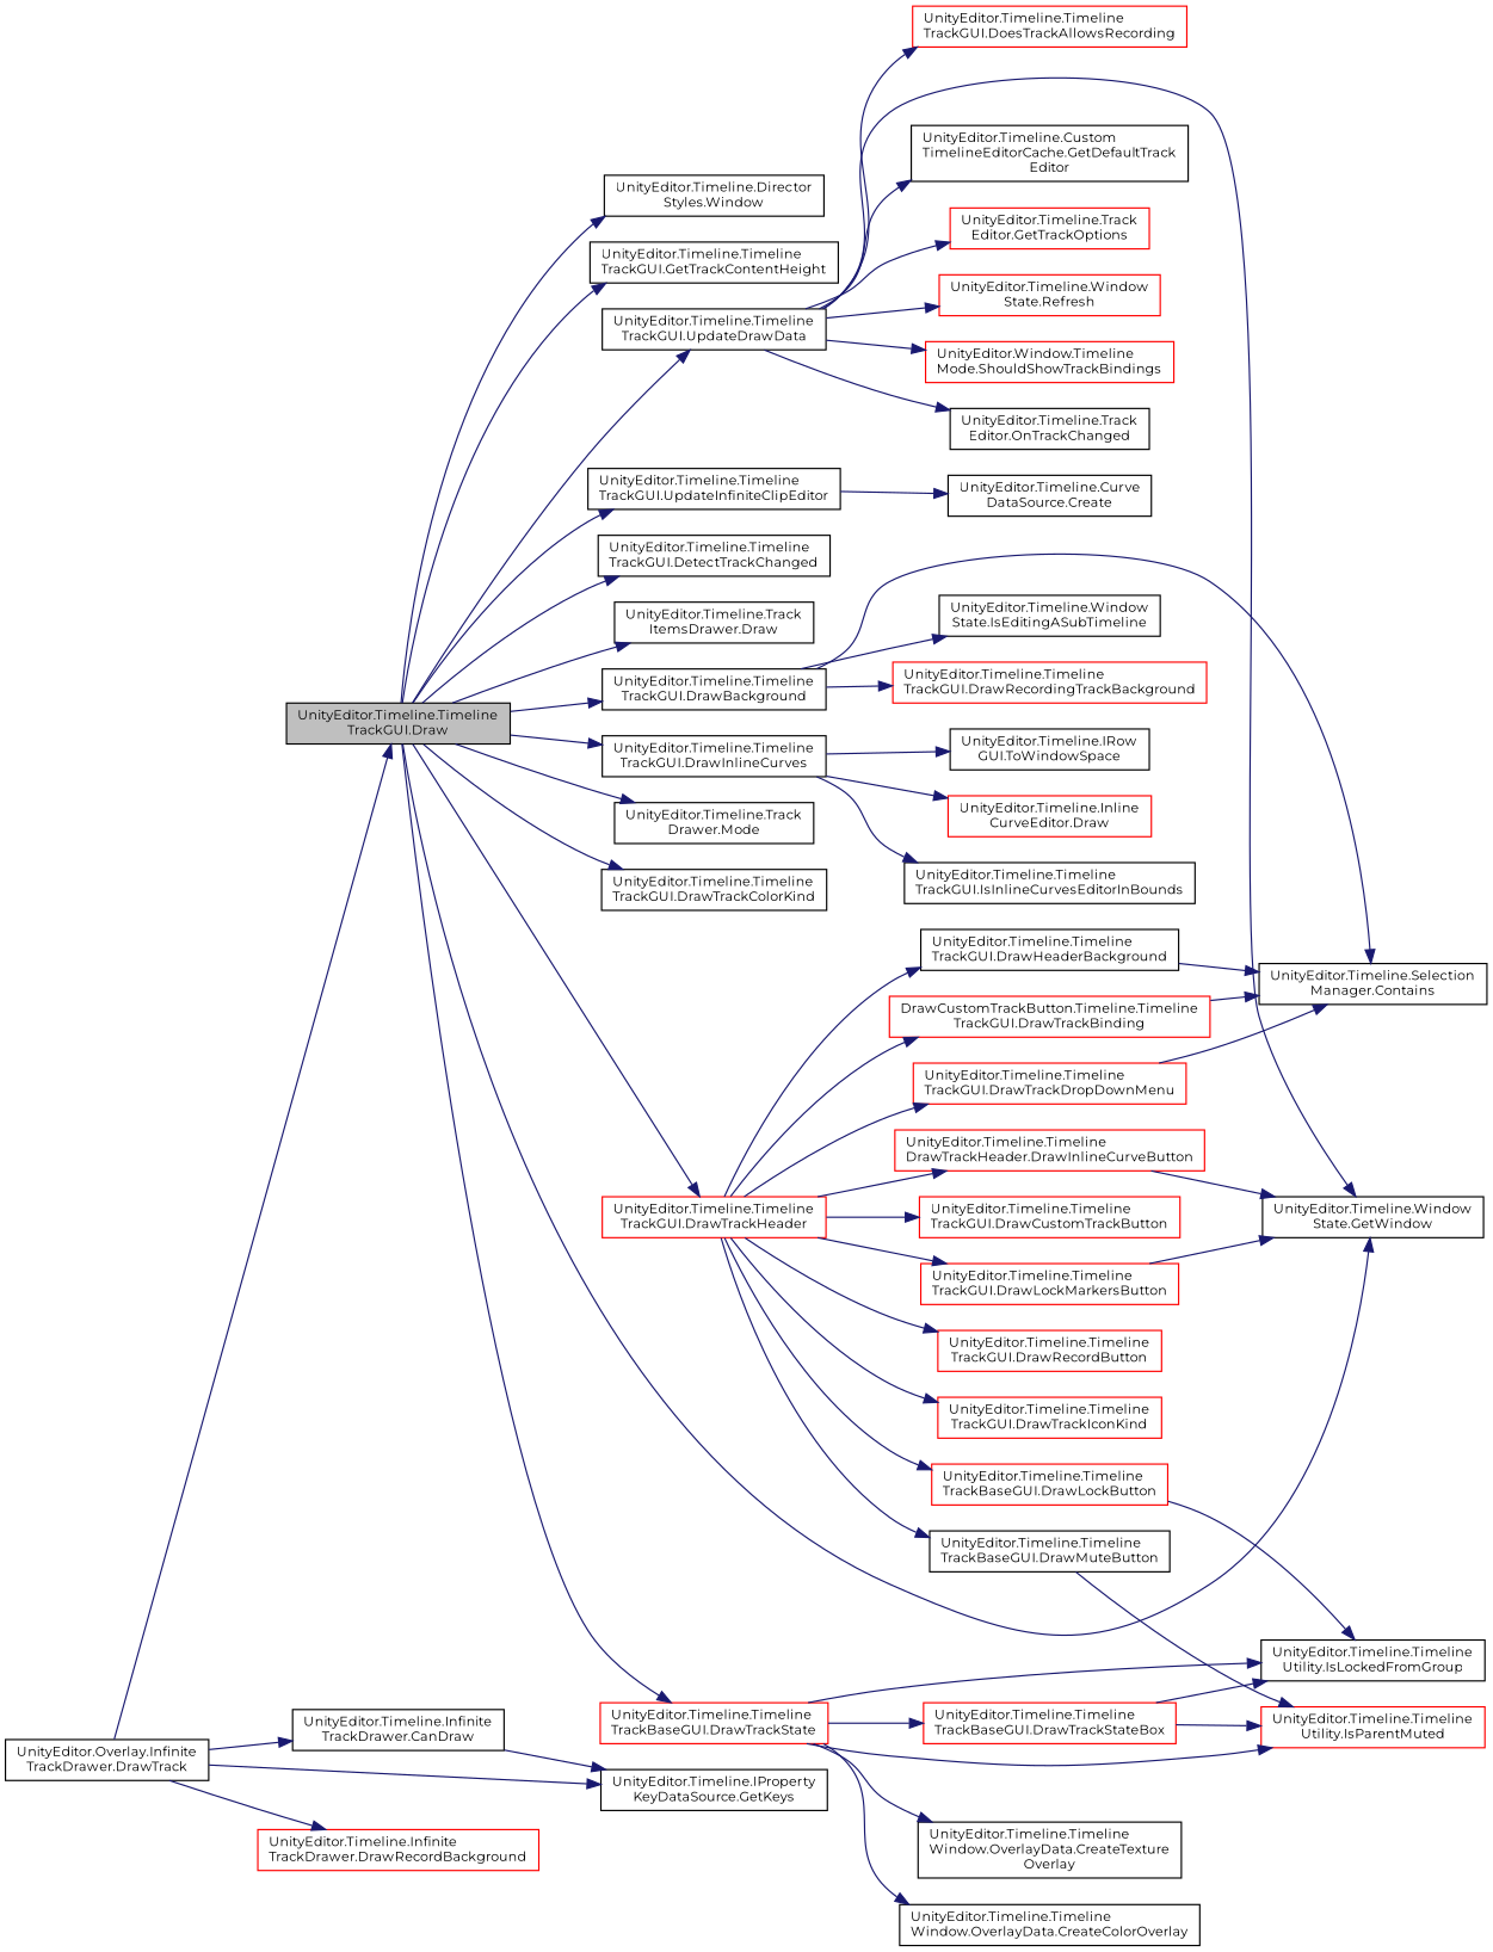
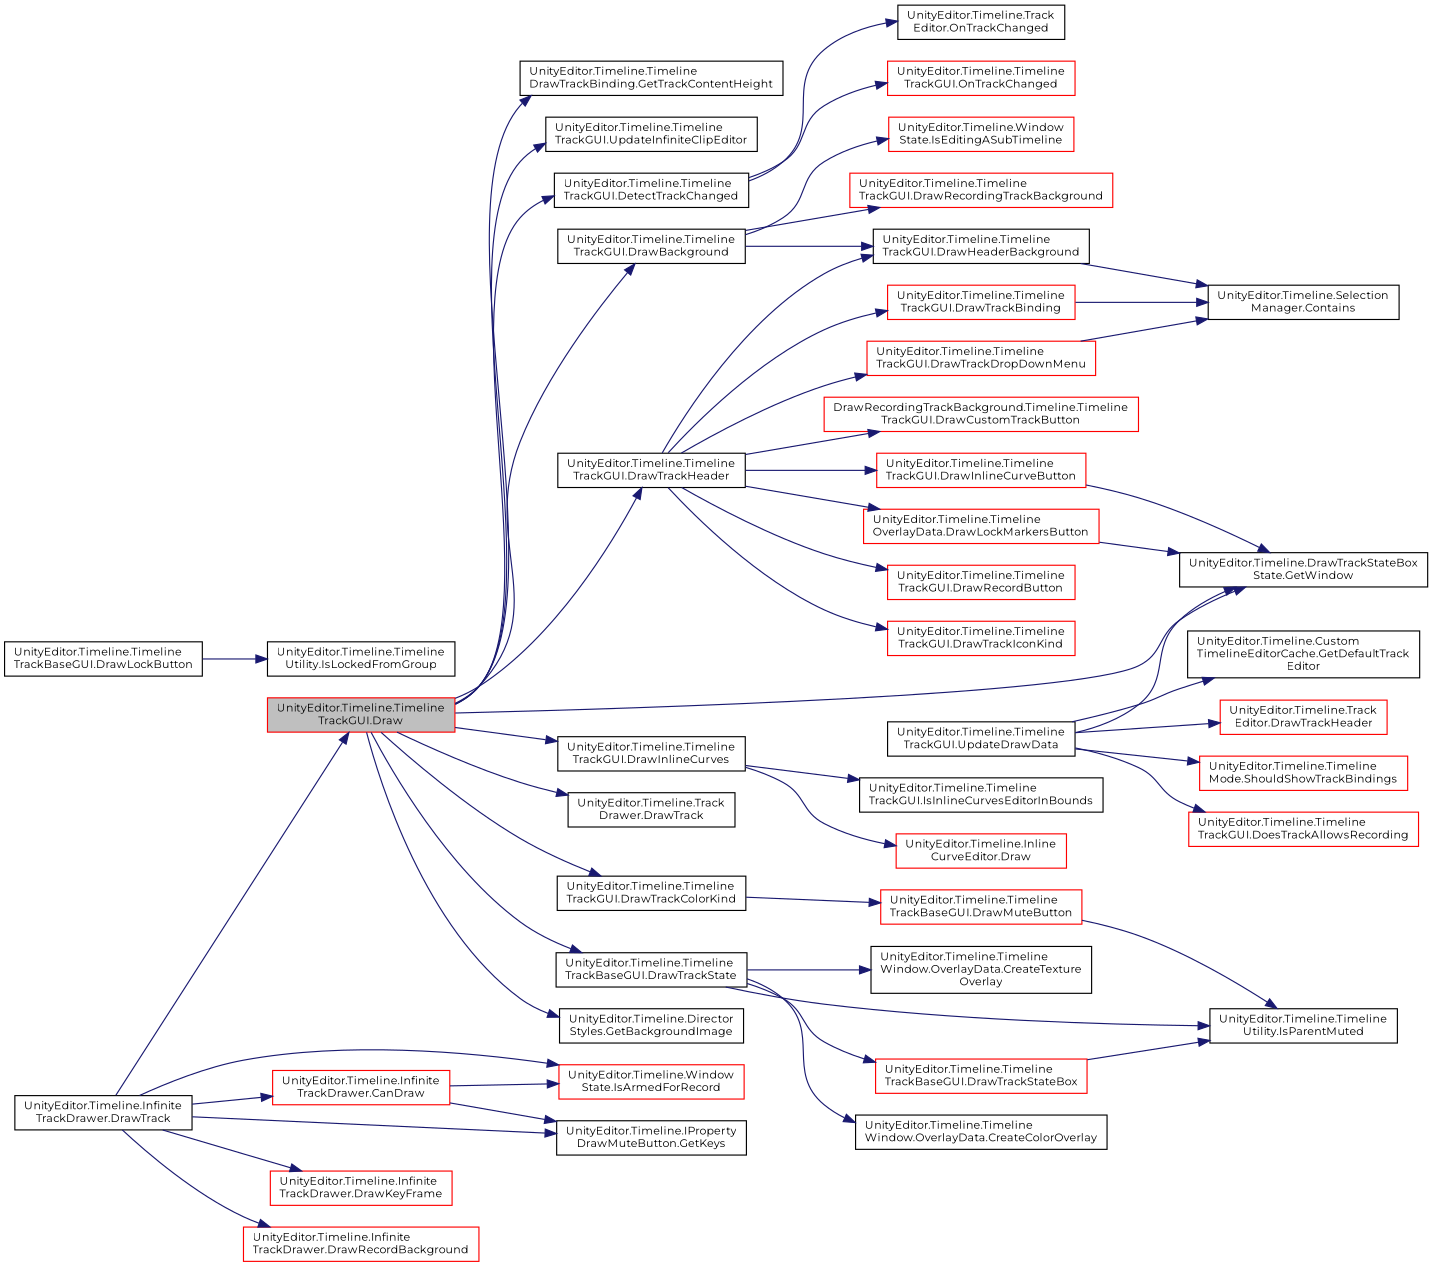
  digraph {
    fontname=Montserrat
    rankdir=LR
    node [color=black fillcolor=white fontname=Montserrat fontsize=10 shape=record style=filled]
    edge [color=midnightblue fontname=Montserrat fontsize=10 labelfontname=Helvetica labelfontsize=10 style=solid]
-   n1 [fillcolor=grey75 fontcolor=black height=0.2 label="UnityEditor.Timeline.Timeline\lTrackGUI.Draw" width=0.4]
+   n1 [color=red fillcolor=grey75 fontcolor=black height=0.2 label="UnityEditor.Timeline.Timeline\lTrackGUI.Draw" width=0.4]
    n2 [height=0.2 label="UnityEditor.Timeline.Timeline\lTrackGUI.DetectTrackChanged" width=0.4]
-   n3 [height=0.2 label="UnityEditor.Timeline.Track\lItemsDrawer.Draw" width=0.4]
    n4 [height=0.2 label="UnityEditor.Timeline.Timeline\lTrackGUI.DrawBackground" width=0.4]
    n5 [height=0.2 label="UnityEditor.Timeline.Timeline\lTrackGUI.DrawInlineCurves" width=0.4]
-   n6 [height=0.2 label="UnityEditor.Timeline.Track\lDrawer.Mode" width=0.4]
+   n6 [height=0.2 label="UnityEditor.Timeline.Track\lDrawer.DrawTrack" width=0.4]
    n7 [height=0.2 label="UnityEditor.Timeline.Timeline\lTrackGUI.DrawTrackColorKind" width=0.4]
-   n8 [color=red height=0.2 label="UnityEditor.Timeline.Timeline\lTrackGUI.DrawTrackHeader" width=0.4]
-   n9 [height=0.2 label="UnityEditor.Timeline.Window\lState.GetWindow" width=0.4]
-   n10 [color=red height=0.2 label="UnityEditor.Timeline.Timeline\lTrackBaseGUI.DrawTrackState" width=0.4]
-   n11 [height=0.2 label="UnityEditor.Timeline.Director\lStyles.Window" width=0.4]
-   n12 [height=0.2 label="UnityEditor.Timeline.Timeline\lTrackGUI.GetTrackContentHeight" width=0.4]
+   n8 [height=0.2 label="UnityEditor.Timeline.Timeline\lTrackGUI.DrawTrackHeader" width=0.4]
+   n9 [height=0.2 label="UnityEditor.Timeline.DrawTrackStateBox\lState.GetWindow" width=0.4]
+   n10 [height=0.2 label="UnityEditor.Timeline.Timeline\lTrackBaseGUI.DrawTrackState" width=0.4]
+   n11 [height=0.2 label="UnityEditor.Timeline.Director\lStyles.GetBackgroundImage" width=0.4]
+   n12 [height=0.2 label="UnityEditor.Timeline.Timeline\lDrawTrackBinding.GetTrackContentHeight" width=0.4]
    n13 [height=0.2 label="UnityEditor.Timeline.Timeline\lTrackGUI.UpdateDrawData" width=0.4]
    n14 [height=0.2 label="UnityEditor.Timeline.Timeline\lTrackGUI.UpdateInfiniteClipEditor" width=0.4]
+   n15 [color=red height=0.2 label="UnityEditor.Timeline.Timeline\lTrackGUI.OnTrackChanged" width=0.4]
    n16 [height=0.2 label="UnityEditor.Timeline.Track\lEditor.OnTrackChanged" width=0.4]
    n17 [height=0.2 label="UnityEditor.Timeline.Selection\lManager.Contains" width=0.4]
    n18 [color=red height=0.2 label="UnityEditor.Timeline.Timeline\lTrackGUI.DrawRecordingTrackBackground" width=0.4]
-   n19 [height=0.2 label="UnityEditor.Timeline.Window\lState.IsEditingASubTimeline" width=0.4]
+   n19 [color=red height=0.2 label="UnityEditor.Timeline.Window\lState.IsEditingASubTimeline" width=0.4]
    n20 [color=red height=0.2 label="UnityEditor.Timeline.Inline\lCurveEditor.Draw" width=0.4]
    n21 [height=0.2 label="UnityEditor.Timeline.Timeline\lTrackGUI.IsInlineCurvesEditorInBounds" width=0.4]
-   n22 [height=0.2 label="UnityEditor.Timeline.IRow\lGUI.ToWindowSpace" width=0.4]
-   n23 [height=0.2 label="UnityEditor.Overlay.Infinite\lTrackDrawer.DrawTrack" width=0.4]
-   n25 [height=0.2 label="UnityEditor.Timeline.Infinite\lTrackDrawer.CanDraw" width=0.4]
-   n26 [height=0.2 label="UnityEditor.Timeline.IProperty\lKeyDataSource.GetKeys" width=0.4]
+   n23 [height=0.2 label="UnityEditor.Timeline.Infinite\lTrackDrawer.DrawTrack" width=0.4]
+   n24 [color=red height=0.2 label="UnityEditor.Timeline.Window\lState.IsArmedForRecord" width=0.4]
+   n25 [color=red height=0.2 label="UnityEditor.Timeline.Infinite\lTrackDrawer.CanDraw" width=0.4]
+   n26 [height=0.2 label="UnityEditor.Timeline.IProperty\lDrawMuteButton.GetKeys" width=0.4]
+   n27 [color=red height=0.2 label="UnityEditor.Timeline.Infinite\lTrackDrawer.DrawKeyFrame" width=0.4]
    n28 [color=red height=0.2 label="UnityEditor.Timeline.Infinite\lTrackDrawer.DrawRecordBackground" width=0.4]
-   n29 [color=red height=0.2 label="UnityEditor.Timeline.Timeline\lTrackGUI.DrawCustomTrackButton" width=0.4]
+   n29 [color=red height=0.2 label="DrawRecordingTrackBackground.Timeline.Timeline\lTrackGUI.DrawCustomTrackButton" width=0.4]
    n30 [height=0.2 label="UnityEditor.Timeline.Timeline\lTrackGUI.DrawHeaderBackground" width=0.4]
-   n31 [color=red height=0.2 label="UnityEditor.Timeline.Timeline\lDrawTrackHeader.DrawInlineCurveButton" width=0.4]
-   n32 [color=red height=0.2 label="UnityEditor.Timeline.Timeline\lTrackBaseGUI.DrawLockButton" width=0.4]
-   n33 [color=red height=0.2 label="UnityEditor.Timeline.Timeline\lTrackGUI.DrawLockMarkersButton" width=0.4]
-   n34 [height=0.2 label="UnityEditor.Timeline.Timeline\lTrackBaseGUI.DrawMuteButton" width=0.4]
+   n31 [color=red height=0.2 label="UnityEditor.Timeline.Timeline\lTrackGUI.DrawInlineCurveButton" width=0.4]
+   n32 [height=0.2 label="UnityEditor.Timeline.Timeline\lTrackBaseGUI.DrawLockButton" width=0.4]
+   n33 [color=red height=0.2 label="UnityEditor.Timeline.Timeline\lOverlayData.DrawLockMarkersButton" width=0.4]
+   n34 [color=red height=0.2 label="UnityEditor.Timeline.Timeline\lTrackBaseGUI.DrawMuteButton" width=0.4]
    n35 [color=red height=0.2 label="UnityEditor.Timeline.Timeline\lTrackGUI.DrawRecordButton" width=0.4]
-   n36 [color=red height=0.2 label="DrawCustomTrackButton.Timeline.Timeline\lTrackGUI.DrawTrackBinding" width=0.4]
+   n36 [color=red height=0.2 label="UnityEditor.Timeline.Timeline\lTrackGUI.DrawTrackBinding" width=0.4]
    n37 [color=red height=0.2 label="UnityEditor.Timeline.Timeline\lTrackGUI.DrawTrackDropDownMenu" width=0.4]
    n38 [color=red height=0.2 label="UnityEditor.Timeline.Timeline\lTrackGUI.DrawTrackIconKind" width=0.4]
    n39 [height=0.2 label="UnityEditor.Timeline.Timeline\lUtility.IsLockedFromGroup" width=0.4]
-   n40 [color=red height=0.2 label="UnityEditor.Timeline.Timeline\lUtility.IsParentMuted" width=0.4]
+   n40 [height=0.2 label="UnityEditor.Timeline.Timeline\lUtility.IsParentMuted" width=0.4]
    n41 [height=0.2 label="UnityEditor.Timeline.Timeline\lWindow.OverlayData.CreateColorOverlay" width=0.4]
    n42 [height=0.2 label="UnityEditor.Timeline.Timeline\lWindow.OverlayData.CreateTexture\lOverlay" width=0.4]
    n43 [color=red height=0.2 label="UnityEditor.Timeline.Timeline\lTrackBaseGUI.DrawTrackStateBox" width=0.4]
    n44 [color=red height=0.2 label="UnityEditor.Timeline.Timeline\lTrackGUI.DoesTrackAllowsRecording" width=0.4]
    n45 [height=0.2 label="UnityEditor.Timeline.Custom\lTimelineEditorCache.GetDefaultTrack\lEditor" width=0.4]
-   n46 [color=red height=0.2 label="UnityEditor.Timeline.Track\lEditor.GetTrackOptions" width=0.4]
-   n47 [color=red height=0.2 label="UnityEditor.Timeline.Window\lState.Refresh" width=0.4]
-   n48 [color=red height=0.2 label="UnityEditor.Window.Timeline\lMode.ShouldShowTrackBindings" width=0.4]
-   n49 [height=0.2 label="UnityEditor.Timeline.Curve\lDataSource.Create" width=0.4]
+   n46 [color=red height=0.2 label="UnityEditor.Timeline.Track\lEditor.DrawTrackHeader" width=0.4]
+   n48 [color=red height=0.2 label="UnityEditor.Timeline.Timeline\lMode.ShouldShowTrackBindings" width=0.4]
    n1 -> n2
-   n1 -> n3
    n1 -> n4
    n1 -> n5
    n1 -> n6
    n1 -> n7
    n1 -> n8
    n1 -> n9
    n1 -> n10
    n1 -> n11
    n1 -> n12
-   n1 -> n13
    n1 -> n14
-   n13 -> n16
-   n4 -> n17
+   n2 -> n15
+   n2 -> n16
+   n4 -> n30
    n4 -> n18
    n4 -> n19
    n5 -> n20
    n5 -> n21
-   n5 -> n22
    n8 -> n29
    n8 -> n30
    n8 -> n31
-   n8 -> n32
    n8 -> n33
-   n8 -> n34
+   n7 -> n34
    n8 -> n35
    n8 -> n36
    n8 -> n37
    n8 -> n38
-   n10 -> n39
    n10 -> n40
    n10 -> n41
    n10 -> n42
    n10 -> n43
    n13 -> n9
    n13 -> n44
    n13 -> n45
    n13 -> n46
-   n13 -> n47
    n13 -> n48
-   n14 -> n49
    n23 -> n1
+   n23 -> n24
    n23 -> n25
    n23 -> n26
+   n23 -> n27
    n23 -> n28
+   n25 -> n24
    n25 -> n26
    n30 -> n17
    n31 -> n9
    n32 -> n39
    n33 -> n9
    n34 -> n40
    n36 -> n17
    n37 -> n17
-   n43 -> n39
    n43 -> n40
  }
